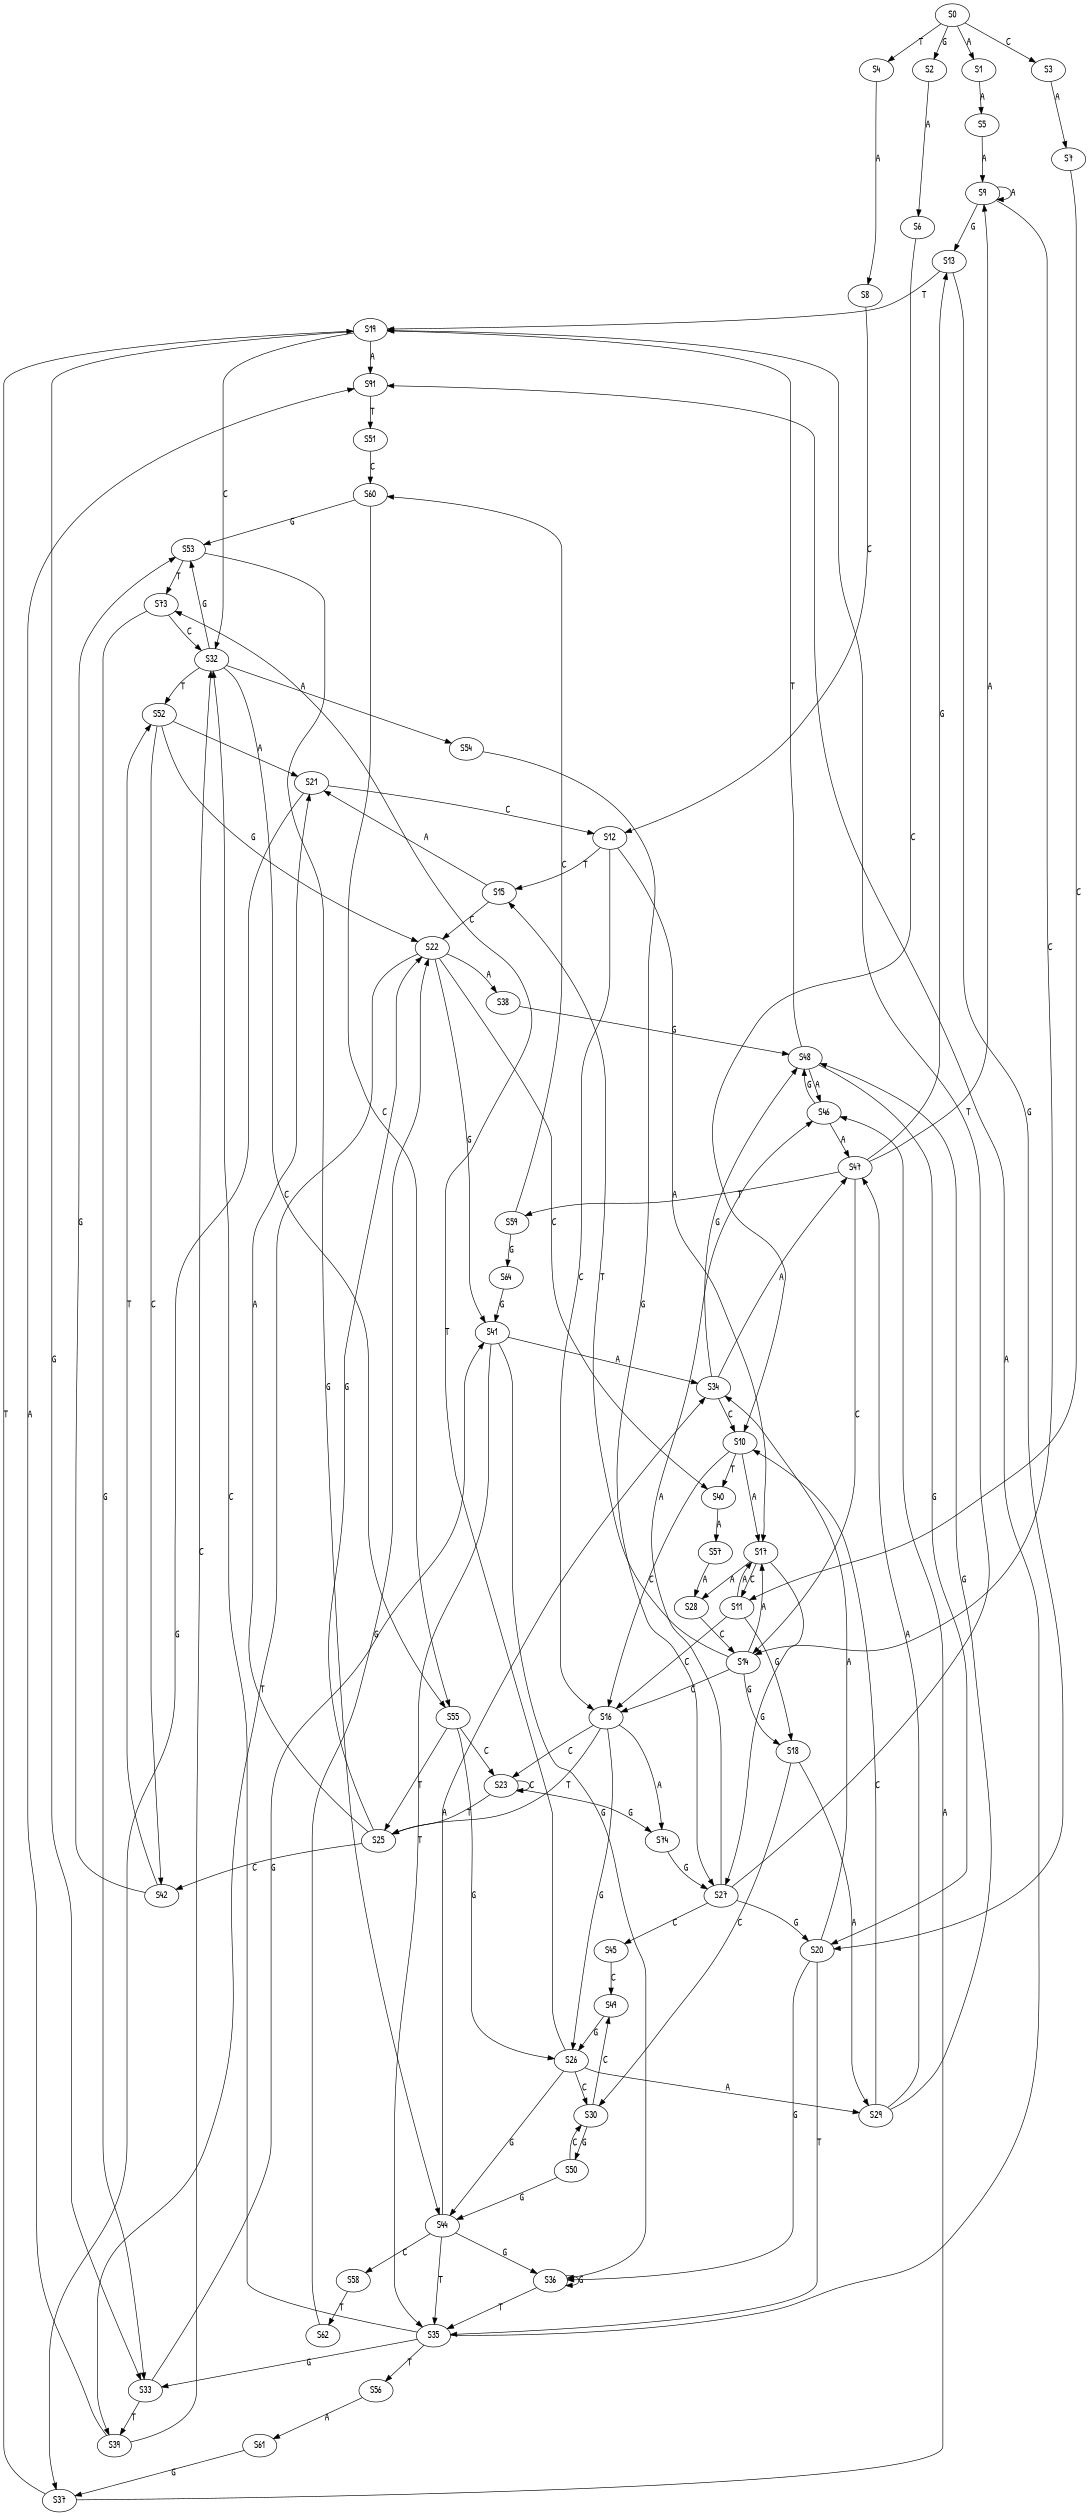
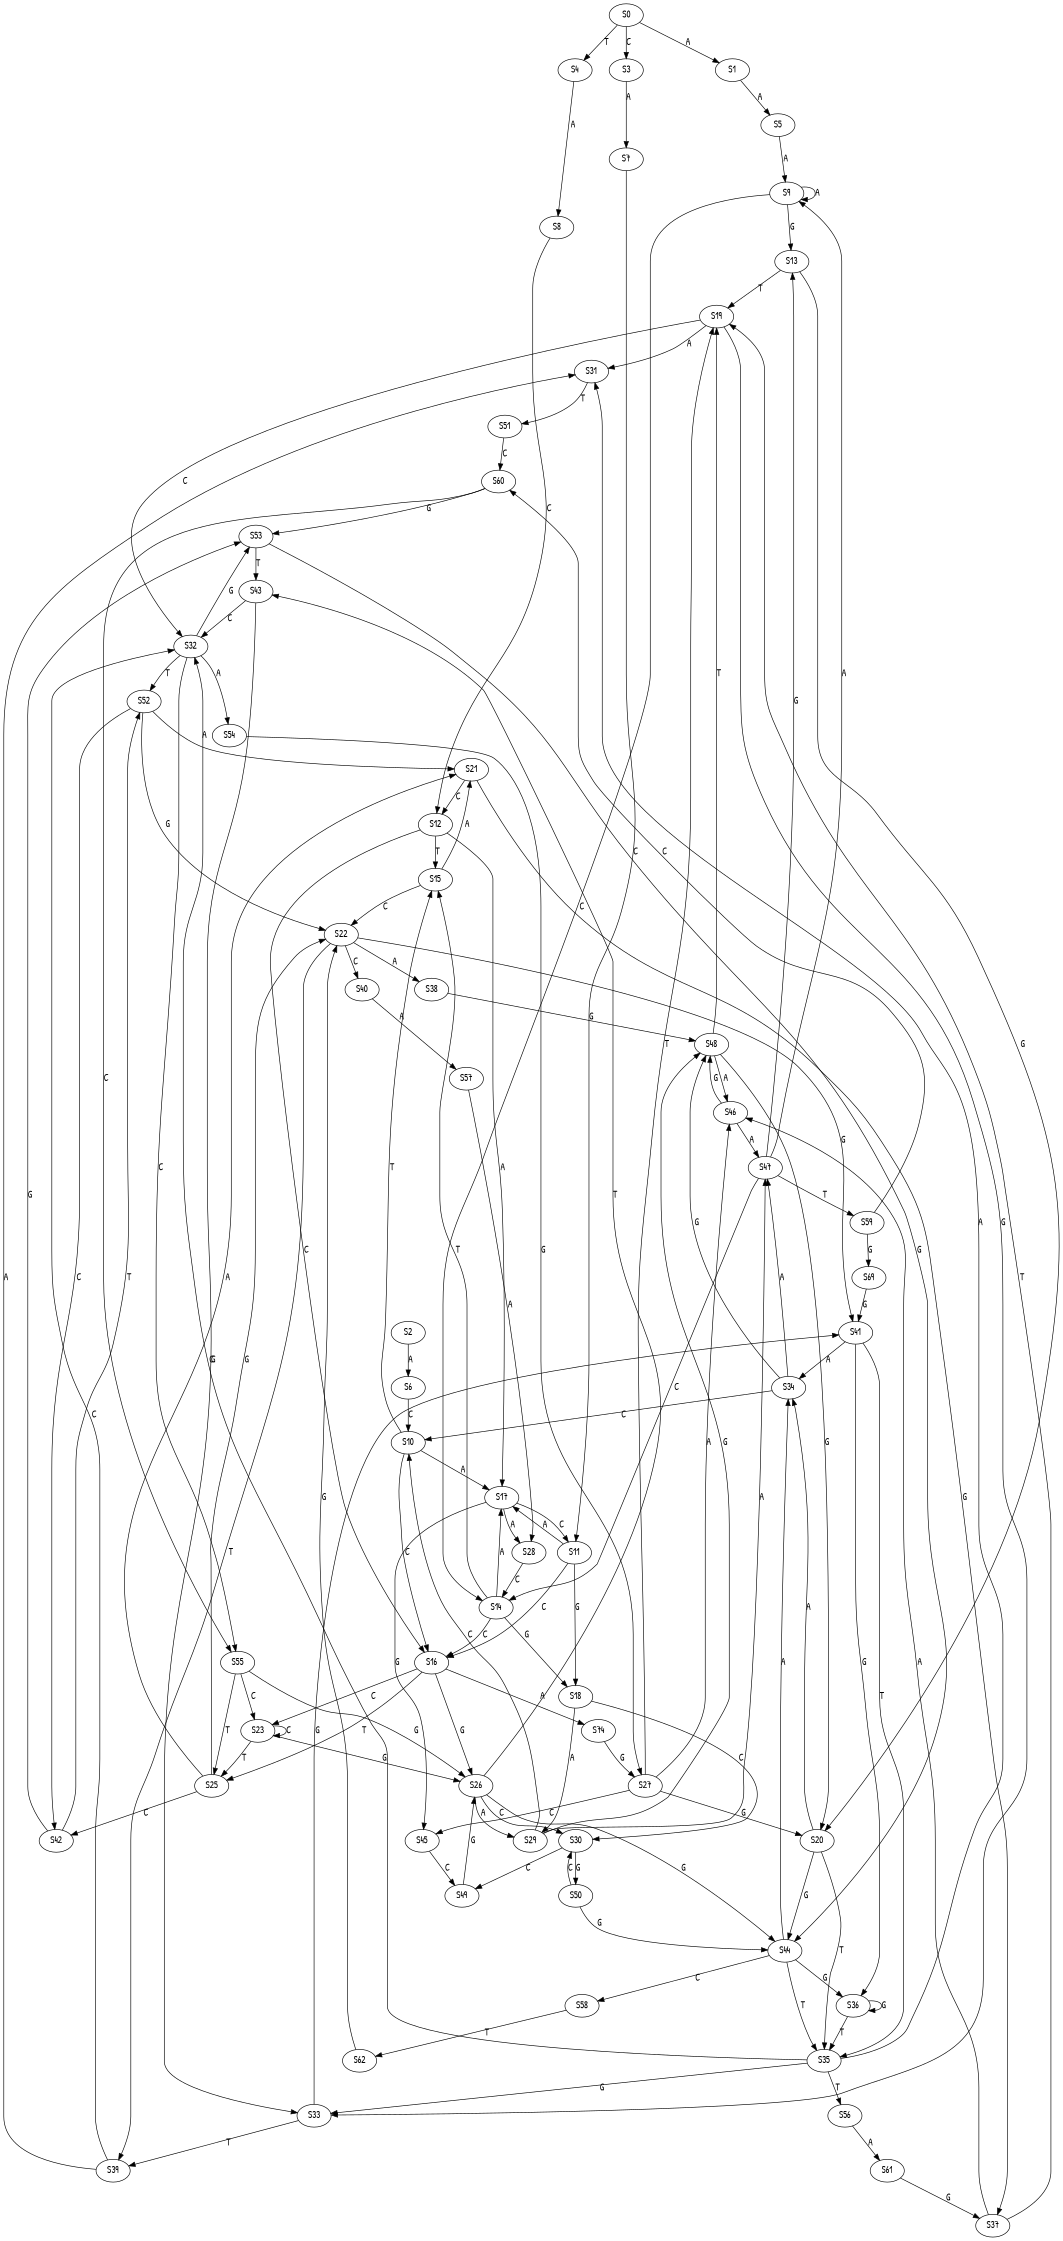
  strict digraph {
    fontname="Patrick Hand"
    node [fontname="Patrick Hand"]
    edge [fontname="Patrick Hand"]
    S0
    S1
    S2
    S3
    S4
    S5
    S6
    S7
    S8
    S9
    S10
    S11
    S12
    S13
    S14
    S15
    S16
    S17
    S18
    S19
    S20
    S21
    S22
    S23
    n25 [label=S74]
    S25
    S26
    S27
    S28
    S29
    S30
-   S31 [label=S91]
+   S31
    S32
    S33
    S34
    S35
    S36
    S37
    S38
    S39
    S40
    S41
    S42
-   S43 [label=S73]
+   S43
    S44
    S45
    S46
    S47
    S48
    S49
    S50
    S51
    S52
    S53
    S54
    S55
    S56
    S57
    S58
    S59
    S60
    S61
    S62
-   S64
+   S64 [label=S69]
    S0 -> S1 [label=A]
-   S0 -> S2 [label=G]
    S0 -> S3 [label=C]
    S0 -> S4 [label=T]
    S1 -> S5 [label=A]
    S2 -> S6 [label=A]
    S3 -> S7 [label=A]
    S4 -> S8 [label=A]
    S5 -> S9 [label=A]
    S6 -> S10 [label=C]
    S7 -> S11 [label=C]
    S8 -> S12 [label=C]
    S9 -> S9 [label=A]
    S9 -> S13 [label=G]
    S9 -> S14 [label=C]
-   S10 -> S40 [label=T]
+   S10 -> S15 [label=T]
    S10 -> S16 [label=C]
    S10 -> S17 [label=A]
    S11 -> S16 [label=C]
    S11 -> S17 [label=A]
    S11 -> S18 [label=G]
    S12 -> S15 [label=T]
    S12 -> S16 [label=C]
    S12 -> S17 [label=A]
    S13 -> S19 [label=T]
    S13 -> S20 [label=G]
    S14 -> S15 [label=T]
    S14 -> S16 [label=C]
    S14 -> S17 [label=A]
    S14 -> S18 [label=G]
    S15 -> S21 [label=A]
    S15 -> S22 [label=C]
    S16 -> S23 [label=C]
    S16 -> n25 [label=A]
    S16 -> S25 [label=T]
    S16 -> S26 [label=G]
    S17 -> S11 [label=C]
-   S17 -> S27 [label=G]
+   S17 -> S45 [label=G]
    S17 -> S28 [label=A]
    S18 -> S29 [label=A]
    S18 -> S30 [label=C]
    S19 -> S31 [label=A]
    S19 -> S32 [label=C]
    S19 -> S33 [label=G]
    S20 -> S34 [label=A]
    S20 -> S35 [label=T]
-   S20 -> S36 [label=G]
+   S20 -> S44 [label=G]
    S21 -> S12 [label=C]
    S21 -> S37 [label=G]
    S22 -> S38 [label=A]
    S22 -> S39 [label=T]
    S22 -> S40 [label=C]
    S22 -> S41 [label=G]
    S23 -> S23 [label=C]
    S23 -> S25 [label=T]
-   S23 -> n25 [label=G]
+   S23 -> S26 [label=G]
    n25 -> S27 [label=G]
    S25 -> S21 [label=A]
    S25 -> S22 [label=G]
    S25 -> S42 [label=C]
    S26 -> S29 [label=A]
    S26 -> S30 [label=C]
    S26 -> S43 [label=T]
    S26 -> S44 [label=G]
    S27 -> S19 [label=T]
    S27 -> S20 [label=G]
    S27 -> S45 [label=C]
    S27 -> S46 [label=A]
    S28 -> S14 [label=C]
    S29 -> S10 [label=C]
    S29 -> S47 [label=A]
    S29 -> S48 [label=G]
    S30 -> S49 [label=C]
    S30 -> S50 [label=G]
    S31 -> S51 [label=T]
    S32 -> S52 [label=T]
    S32 -> S53 [label=G]
    S32 -> S54 [label=A]
    S32 -> S55 [label=C]
    S33 -> S39 [label=T]
    S33 -> S41 [label=G]
    S34 -> S10 [label=C]
    S34 -> S47 [label=A]
    S34 -> S48 [label=G]
    S35 -> S31 [label=A]
    S35 -> S32 [label=C]
    S35 -> S33 [label=G]
    S35 -> S56 [label=T]
    S36 -> S35 [label=T]
    S36 -> S36 [label=G]
    S37 -> S19 [label=T]
    S37 -> S46 [label=A]
    S38 -> S48 [label=G]
    S39 -> S31 [label=A]
    S39 -> S32 [label=C]
    S40 -> S57 [label=A]
    S41 -> S34 [label=A]
    S41 -> S35 [label=T]
    S41 -> S36 [label=G]
    S42 -> S52 [label=T]
    S42 -> S53 [label=G]
    S43 -> S32 [label=C]
    S43 -> S33 [label=G]
    S44 -> S34 [label=A]
    S44 -> S35 [label=T]
    S44 -> S36 [label=G]
    S44 -> S58 [label=C]
    S45 -> S49 [label=C]
    S46 -> S47 [label=A]
    S46 -> S48 [label=G]
    S47 -> S9 [label=A]
    S47 -> S13 [label=G]
    S47 -> S14 [label=C]
    S47 -> S59 [label=T]
    S48 -> S19 [label=T]
    S48 -> S20 [label=G]
    S48 -> S46 [label=A]
    S49 -> S26 [label=G]
    S50 -> S30 [label=C]
    S50 -> S44 [label=G]
    S51 -> S60 [label=C]
    S52 -> S21 [label=A]
    S52 -> S22 [label=G]
    S52 -> S42 [label=C]
    S53 -> S43 [label=T]
    S53 -> S44 [label=G]
    S54 -> S27 [label=G]
    S55 -> S23 [label=C]
    S55 -> S25 [label=T]
    S55 -> S26 [label=G]
    S56 -> S61 [label=A]
    S57 -> S28 [label=A]
    S58 -> S62 [label=T]
    S59 -> S60 [label=C]
    S59 -> S64 [label=G]
    S60 -> S53 [label=G]
    S60 -> S55 [label=C]
    S61 -> S37 [label=G]
    S62 -> S22 [label=G]
    S64 -> S41 [label=G]
  }
